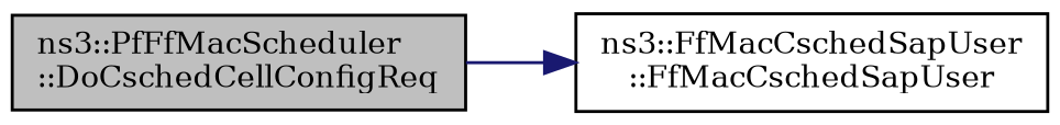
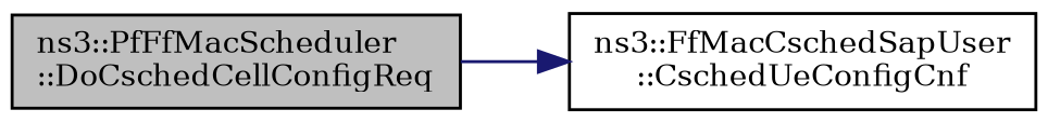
  digraph {
    rankdir=LR
    fontname="DejaVu Serif"
    node [color=black fontname="DejaVu Serif" fontsize=10 shape=record style=filled]
    n1 [fillcolor=grey75 fontcolor=black height=0.2 label="ns3::PfFfMacScheduler\l::DoCschedCellConfigReq" width=0.4]
-   n2 [fillcolor=white height=0.2 label="ns3::FfMacCschedSapUser\l::FfMacCschedSapUser" width=0.4]
+   n2 [fillcolor=white height=0.2 label="ns3::FfMacCschedSapUser\l::CschedUeConfigCnf" width=0.4]
    n1 -> n2 [color=midnightblue fontname="DejaVu Serif" fontsize=10 labelfontname=Helvetica labelfontsize=10 style=solid]
  }
